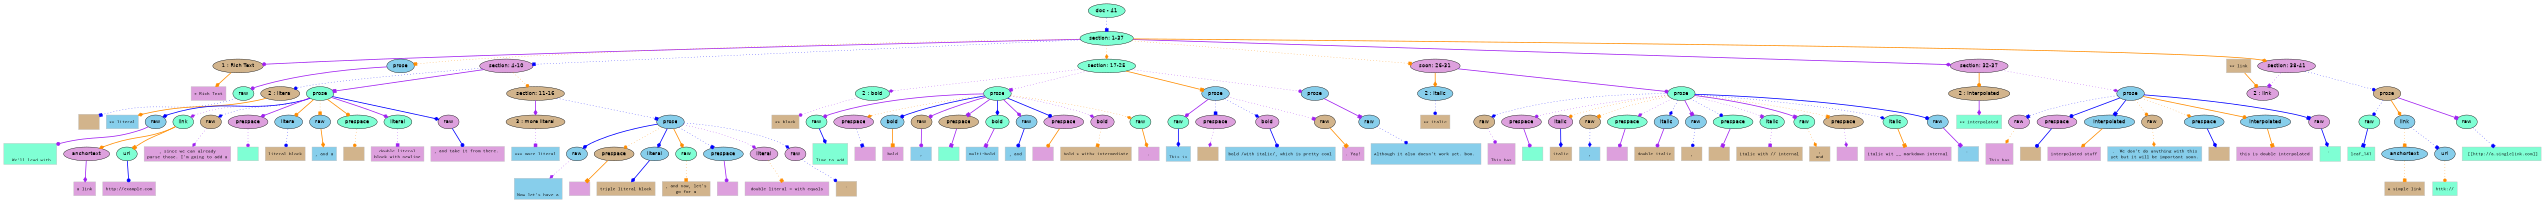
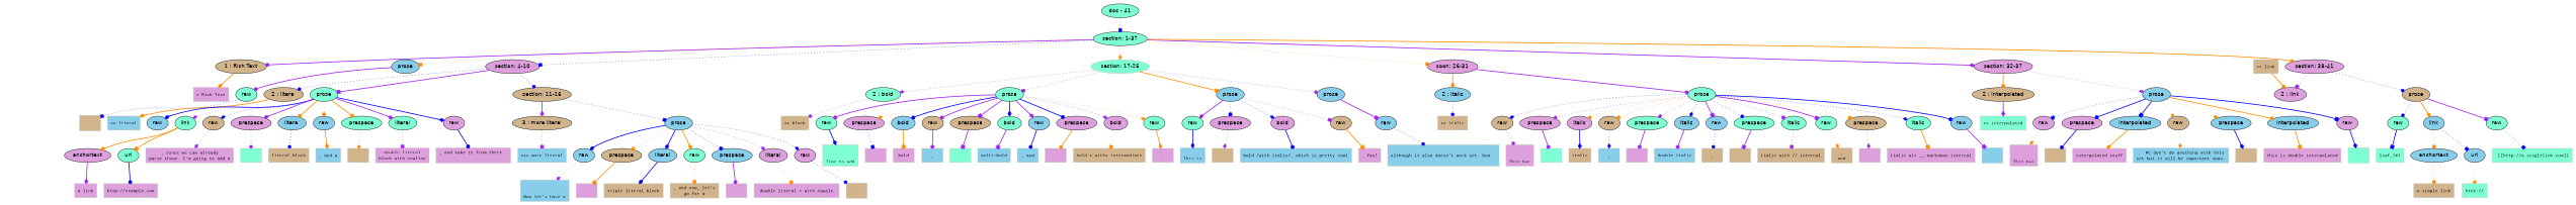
  digraph {
    node [fillcolor=plum fontname=Helvetica style=filled]
    edge [arrowhead=diamond color=purple style=bold]
    n1 [fillcolor=aquamarine label="section: 1-37"]
    n2 [fillcolor=tan label="1 : Rich Text"]
    n3 [fillcolor=skyblue label=prose]
    n4 [label="section: 4-10"]
-   n5 [fillcolor=aquamarine label="section: 17-25"]
+   n5 [fillcolor=aquamarine label="section: 17-25" color=Gray]
    n6 [label="soon: 26-31"]
    n7 [label="section: 32-37"]
    n8 [label="section: 38-41"]
    n9 [fillcolor=aquamarine label=raw]
    n10 [fillcolor=tan label="2 : literal"]
    n11 [fillcolor=aquamarine label=prose]
    n12 [fillcolor=tan label="section: 11-16"]
    n13 [fillcolor=skyblue label=raw]
    n14 [fillcolor=aquamarine label=link]
    n15 [fillcolor=tan label=raw]
    n16 [label=prespace]
    n17 [fillcolor=skyblue label=literal]
    n18 [fillcolor=skyblue label=raw]
    n19 [fillcolor=aquamarine label=prespace]
    n20 [fillcolor=aquamarine label=literal]
    n21 [label=raw]
    n22 [label=anchortext]
    n23 [fillcolor=aquamarine label=url]
    n24 [fillcolor=skyblue label="2 : italic"]
    n25 [fillcolor=aquamarine label=prose]
    n26 [fillcolor=tan label="3 : more literal"]
    n27 [fillcolor=skyblue label=prose]
    n28 [fillcolor=skyblue label=raw]
    n29 [fillcolor=tan label=prespace]
    n30 [fillcolor=skyblue label=literal]
    n31 [fillcolor=aquamarine label=raw]
    n32 [fillcolor=skyblue label=prespace]
    n33 [label=literal]
    n34 [label=raw]
    n35 [fillcolor=aquamarine label="2 : bold"]
    n36 [fillcolor=aquamarine label=prose]
    n37 [fillcolor=skyblue label=prose]
    n38 [fillcolor=skyblue label=prose]
    n39 [fillcolor=aquamarine label=raw]
    n40 [label=prespace]
    n41 [fillcolor=skyblue label=bold]
    n42 [fillcolor=tan label=raw]
    n43 [fillcolor=tan label=prespace]
    n44 [fillcolor=aquamarine label=bold]
    n45 [fillcolor=skyblue label=raw]
    n46 [label=prespace]
    n47 [label=bold]
    n48 [fillcolor=aquamarine label=raw]
    n49 [fillcolor=aquamarine label=raw]
    n50 [label=prespace]
    n51 [label=bold]
    n52 [fillcolor=tan label=raw]
    n53 [fillcolor=skyblue label=raw]
    n54 [fillcolor=tan label=raw]
    n55 [label=prespace]
    n56 [label=italic]
    n57 [fillcolor=tan label=raw]
    n58 [fillcolor=aquamarine label=prespace]
    n59 [fillcolor=skyblue label=italic]
    n60 [fillcolor=skyblue label=raw]
    n61 [fillcolor=aquamarine label=prespace]
    n62 [fillcolor=aquamarine label=italic]
    n63 [fillcolor=aquamarine label=raw]
    n64 [fillcolor=tan label=prespace]
    n65 [fillcolor=aquamarine label=italic]
    n66 [fillcolor=skyblue label=raw]
    n67 [fillcolor=tan label="2 : interpolated"]
    n68 [fillcolor=skyblue label=prose]
    n69 [label=raw]
    n70 [label=prespace]
    n71 [fillcolor=skyblue label=interpolated]
    n72 [fillcolor=tan label=raw]
    n73 [fillcolor=skyblue label=prespace]
    n74 [fillcolor=skyblue label=interpolated]
    n75 [label=raw]
    n76 [label="2 : link"]
    n77 [fillcolor=tan label=prose]
    n78 [fillcolor=aquamarine label=raw]
    n79 [fillcolor=skyblue label=link]
    n80 [fillcolor=aquamarine label=raw]
    n81 [fillcolor=skyblue label=anchortext]
    n82 [fillcolor=skyblue label=url]
    n83 [color=Gray fontname=Inconsolata label="* Rich Text" shape=rectangle]
    n84 [color=Gray fillcolor=tan fontname=Inconsolata label="\n\n" shape=rectangle]
    n85 [color=Gray fillcolor=skyblue fontname=Inconsolata label="** literal" shape=rectangle]
-   n86 [color=Gray fillcolor=aquamarine fontname=Inconsolata label="\n\n  We'll lead with " shape=rectangle]
    n87 [color=Gray fontname=Inconsolata label=", since we can already\nparse those. I'm going to add a" shape=rectangle]
    n88 [color=Gray fillcolor=aquamarine fontname=Inconsolata label=" " shape=rectangle]
    n89 [color=Gray fillcolor=tan fontname=Inconsolata label="literal block" shape=rectangle]
    n90 [color=Gray fillcolor=skyblue fontname=Inconsolata label=", and a" shape=rectangle]
    n91 [color=Gray fillcolor=tan fontname=Inconsolata label=" " shape=rectangle]
    n92 [color=Gray fontname=Inconsolata label="double literal\nblock with newline" shape=rectangle]
    n93 [color=Gray fontname=Inconsolata label=", and take it from there. \n\n" shape=rectangle]
    n94 [color=Gray fontname=Inconsolata label="a link" shape=rectangle]
    n95 [color=Gray fontname=Inconsolata label="http://example.com" shape=rectangle]
    n96 [color=Gray fillcolor=skyblue fontname=Inconsolata label="*** more literal" shape=rectangle]
    n97 [color=Gray fillcolor=skyblue fontname=Inconsolata label="\n\nNow let's have a" shape=rectangle]
    n98 [color=Gray fontname=Inconsolata label=" " shape=rectangle]
    n99 [color=Gray fillcolor=tan fontname=Inconsolata label="triple literal block" shape=rectangle]
    n100 [color=Gray fillcolor=tan fontname=Inconsolata label=", and now, let's\ngo for a" shape=rectangle]
    n101 [color=Gray fontname=Inconsolata label=" " shape=rectangle]
    n102 [color=Gray fontname=Inconsolata label=" double literal = with equals " shape=rectangle]
    n103 [color=Gray fillcolor=tan fontname=Inconsolata label=".\n\n" shape=rectangle]
    n104 [color=Gray fillcolor=tan fontname=Inconsolata label="** block" shape=rectangle]
    n105 [color=Gray fillcolor=aquamarine fontname=Inconsolata label="\n\nTime to add" shape=rectangle]
    n106 [color=Gray fontname=Inconsolata label=" " shape=rectangle]
    n107 [color=Gray fontname=Inconsolata label=bold shape=rectangle]
    n108 [color=Gray fillcolor=skyblue fontname=Inconsolata label="," shape=rectangle]
    n109 [color=Gray fillcolor=aquamarine fontname=Inconsolata label=" " shape=rectangle]
    n110 [color=Gray fillcolor=skyblue fontname=Inconsolata label="multi-bold" shape=rectangle]
    n111 [color=Gray fillcolor=skyblue fontname=Inconsolata label=", and" shape=rectangle]
    n112 [color=Gray fontname=Inconsolata label=" " shape=rectangle]
    n113 [color=Gray fillcolor=tan fontname=Inconsolata label="bold * with* intermediate" shape=rectangle]
    n114 [color=Gray fontname=Inconsolata label=".\n" shape=rectangle]
    n115 [color=Gray fillcolor=skyblue fontname=Inconsolata label="\nThis is" shape=rectangle]
    n116 [color=Gray fillcolor=tan fontname=Inconsolata label=" " shape=rectangle]
    n117 [color=Gray fillcolor=skyblue fontname=Inconsolata label="bold /with italic/, which is pretty cool" shape=rectangle]
    n118 [color=Gray fontname=Inconsolata label=". Yay!\n" shape=rectangle]
    n119 [color=Gray fillcolor=skyblue fontname=Inconsolata label="\nAlthough it also doesn't work yet. boo. \n\n" shape=rectangle]
    n120 [color=Gray fillcolor=tan fontname=Inconsolata label="** italic" shape=rectangle]
    n121 [color=Gray fontname=Inconsolata label="\n\nThis has" shape=rectangle]
    n122 [color=Gray fillcolor=aquamarine fontname=Inconsolata label=" " shape=rectangle]
    n123 [color=Gray fillcolor=tan fontname=Inconsolata label=italic shape=rectangle]
    n124 [color=Gray fillcolor=skyblue fontname=Inconsolata label="," shape=rectangle]
    n125 [color=Gray fontname=Inconsolata label=" " shape=rectangle]
-   n126 [color=Gray fillcolor=tan fontname=Inconsolata label="double italic" shape=rectangle]
+   n126 [color=Gray fillcolor=skyblue fontname=Inconsolata label="double italic" shape=rectangle]
    n127 [color=Gray fillcolor=tan fontname=Inconsolata label="," shape=rectangle]
    n128 [color=Gray fillcolor=tan fontname=Inconsolata label=" " shape=rectangle]
    n129 [color=Gray fillcolor=tan fontname=Inconsolata label="italic with // internal" shape=rectangle]
    n130 [color=Gray fillcolor=tan fontname=Inconsolata label=",\nand" shape=rectangle]
    n131 [color=Gray fontname=Inconsolata label=" " shape=rectangle]
    n132 [color=Gray fontname=Inconsolata label="italic wit __ markdown internal" shape=rectangle]
    n133 [color=Gray fillcolor=skyblue fontname=Inconsolata label=". \n\n" shape=rectangle]
    n134 [color=Gray fillcolor=aquamarine fontname=Inconsolata label="** interpolated" shape=rectangle]
    n135 [color=Gray fontname=Inconsolata label="\n\nThis has" shape=rectangle]
    n136 [color=Gray fillcolor=tan fontname=Inconsolata label=" " shape=rectangle]
    n137 [color=Gray fontname=Inconsolata label="interpolated stuff" shape=rectangle]
    n138 [color=Gray fillcolor=skyblue fontname=Inconsolata label=".  We don't do anything with this\nyet but it will be important soon." shape=rectangle]
    n139 [color=Gray fillcolor=tan fontname=Inconsolata label=" " shape=rectangle]
    n140 [color=Gray fontname=Inconsolata label="this is double interpolated" shape=rectangle]
    n141 [color=Gray fillcolor=aquamarine fontname=Inconsolata label=". \n\n" shape=rectangle]
    leaf_141 [color=Gray fillcolor=aquamarine fontname=Inconsolata shape=rectangle]
    n143 [color=Gray fillcolor=aquamarine fontname=Inconsolata label=" [[http://a.singlelink.com]]\n" shape=rectangle]
    n144 [color=Gray fillcolor=tan fontname=Inconsolata label="A simple link" shape=rectangle]
    n145 [color=Gray fillcolor=aquamarine fontname=Inconsolata label="httk://" shape=rectangle]
    n146 [fillcolor=aquamarine label="doc - 41"]
    n147 [color=Gray fillcolor=tan fontname=Inconsolata label="** link" shape=rectangle]
    subgraph sub_1 {
      rank=same
      n1
    }
    subgraph sub_2 {
      rank=same
      n2
      n3
      n4
      n5
      n6
      n7
      n8
    }
    subgraph sub_3 {
      rank=same
      n9
    }
    subgraph sub_4 {
      rank=same
      n10
      n11
      n12
    }
    subgraph sub_5 {
      rank=same
      n13
      n14
      n15
      n16
      n17
      n18
      n19
      n20
      n21
    }
    subgraph sub_6 {
      rank=same
      n22
      n23
    }
    subgraph sub_7 {
      rank=same
      n24
      n25
    }
    subgraph sub_8 {
      rank=same
      n26
      n27
    }
    subgraph sub_9 {
      rank=same
      n28
      n29
      n30
      n31
      n32
      n33
      n34
    }
    subgraph sub_10 {
      rank=same
      n35
      n36
      n37
      n38
    }
    subgraph sub_11 {
      rank=same
      n39
      n40
      n41
      n42
      n43
      n44
      n45
      n46
      n47
      n48
    }
    subgraph sub_12 {
      rank=same
      n49
      n50
      n51
      n52
    }
    subgraph sub_13 {
      rank=same
      n53
    }
    subgraph sub_14 {
      rank=same
      n54
      n55
      n56
      n57
      n58
      n59
      n60
      n61
      n62
      n63
      n64
      n65
      n66
    }
    subgraph sub_15 {
      rank=same
      n67
      n68
    }
    subgraph sub_16 {
      rank=same
      n69
      n70
      n71
      n72
      n73
      n74
      n75
    }
    subgraph sub_17 {
      rank=same
      n76
      n77
    }
    subgraph sub_18 {
      rank=same
      n78
      n79
      n80
    }
    subgraph sub_19 {
      rank=same
      n81
      n82
    }
    n1 -> n2 [arrowhead=dot]
    n1 -> n3 [arrowhead=box color=darkorange style=dotted]
    n1 -> n4 [arrowhead=box color=blue style=dotted]
    n1 -> n5 [color=darkorange style=dotted]
    n1 -> n6 [arrowhead=box color=darkorange style=dotted]
    n1 -> n7
    n1 -> n8 [color=darkorange]
    n2 -> n83 [color=darkorange]
    n3 -> n9 [arrowhead=dot]
    n4 -> n10 [arrowhead=dot color=blue style=dotted]
    n4 -> n11 [arrowhead=box]
-   n4 -> n12 [arrowhead=dot color=darkorange style=dotted]
+   n4 -> n12 [arrowhead=dot color=blue style=dotted]
    n5 -> n35 [style=dotted]
    n5 -> n36 [arrowhead=box style=dotted]
    n5 -> n37 [arrowhead=box color=darkorange]
    n5 -> n38 [arrowhead=dot style=dotted]
    n6 -> n24 [color=darkorange]
    n6 -> n25 [arrowhead=dot]
    n7 -> n67 [arrowhead=dot color=darkorange]
    n7 -> n68 [style=dotted]
    n8 -> n76 [arrowhead=box style=dotted]
    n8 -> n77 [arrowhead=dot color=blue style=dotted]
    n9 -> n84 [arrowhead=box color=blue style=dotted]
    n10 -> n85 [color=darkorange]
    n11 -> n13 [color=blue]
    n11 -> n14 [style=dotted]
    n11 -> n15 [color=blue style=dotted]
    n11 -> n16
    n11 -> n17 [arrowhead=dot color=darkorange]
    n11 -> n18 [arrowhead=box color=darkorange style=dotted]
    n11 -> n19 [arrowhead=dot color=darkorange]
    n11 -> n20
    n11 -> n21 [color=blue]
    n12 -> n26
    n12 -> n27 [arrowhead=box color=blue style=dotted]
-   n13 -> n86 [arrowhead=dot]
    n14 -> n22 [color=darkorange]
    n14 -> n23 [arrowhead=box color=darkorange]
    n15 -> n87 [style=dotted]
    n16 -> n88 [arrowhead=dot style=dotted]
    n17 -> n89 [arrowhead=dot color=blue style=dotted]
    n18 -> n90 [color=darkorange]
    n19 -> n91 [arrowhead=dot color=darkorange style=dotted]
    n20 -> n92 [arrowhead=box style=dotted]
    n21 -> n93 [arrowhead=dot color=blue]
    n22 -> n94
    n23 -> n95 [arrowhead=dot color=blue]
    n24 -> n120 [arrowhead=dot color=blue style=dotted]
    n25 -> n54 [color=blue style=dotted]
    n25 -> n55 [arrowhead=dot style=dotted]
    n25 -> n56 [arrowhead=dot color=darkorange style=dotted]
    n25 -> n57 [arrowhead=box color=darkorange style=dotted]
    n25 -> n58 [style=dotted]
    n25 -> n59 [color=blue style=dotted]
    n25 -> n60 [arrowhead=box]
    n25 -> n61 [arrowhead=dot color=blue style=dotted]
    n25 -> n62 [arrowhead=box style=dotted]
    n25 -> n63 [arrowhead=box]
    n25 -> n64 [arrowhead=box color=darkorange style=dotted]
    n25 -> n65 [color=blue style=dotted]
    n25 -> n66 [arrowhead=dot color=blue]
    n26 -> n96 [arrowhead=box style=dotted]
    n27 -> n28 [color=blue]
    n27 -> n29 [arrowhead=dot color=darkorange style=dotted]
    n27 -> n30 [color=blue]
    n27 -> n31 [color=darkorange]
    n27 -> n32 [arrowhead=box color=blue style=dotted]
    n27 -> n33 [style=dotted]
    n27 -> n34 [color=blue style=dotted]
    n28 -> n97 [style=dotted]
    n29 -> n98 [arrowhead=box color=darkorange]
    n30 -> n99 [color=blue]
    n31 -> n100 [arrowhead=box color=darkorange style=dotted]
    n32 -> n101 [arrowhead=dot]
    n33 -> n102 [arrowhead=box color=darkorange style=dotted]
    n34 -> n103 [arrowhead=dot color=blue style=dotted]
    n35 -> n104 [arrowhead=dot style=dotted]
    n36 -> n39 [arrowhead=dot]
    n36 -> n40 [color=darkorange style=dotted]
    n36 -> n41 [arrowhead=dot color=blue]
    n36 -> n42 [arrowhead=dot]
    n36 -> n43 [arrowhead=box]
    n36 -> n44 [color=blue]
    n36 -> n45
    n36 -> n46 [arrowhead=dot color=blue]
    n36 -> n47 [style=dotted]
    n36 -> n48 [color=darkorange style=dotted]
    n37 -> n49
    n37 -> n50 [arrowhead=box color=blue style=dotted]
    n37 -> n51 [color=blue style=dotted]
    n37 -> n52 [arrowhead=box style=dotted]
    n38 -> n53 [arrowhead=box]
    n39 -> n105 [color=blue]
    n40 -> n106 [arrowhead=box color=blue style=dotted]
    n41 -> n107 [arrowhead=box color=darkorange]
    n42 -> n108 [arrowhead=dot]
    n43 -> n109 [arrowhead=box]
    n44 -> n110 [arrowhead=box]
    n45 -> n111 [arrowhead=dot color=blue]
    n46 -> n112 [arrowhead=dot color=darkorange]
    n47 -> n113 [arrowhead=box color=darkorange style=dotted]
    n48 -> n114 [color=darkorange]
    n49 -> n115 [color=blue]
    n50 -> n116 [style=dotted]
    n51 -> n117 [arrowhead=dot color=blue]
    n52 -> n118 [arrowhead=box color=darkorange]
    n53 -> n119 [arrowhead=dot color=blue style=dotted]
    n54 -> n121 [arrowhead=dot style=dotted]
    n55 -> n122 [arrowhead=dot]
    n56 -> n123 [color=blue]
    n57 -> n124 [color=blue style=dotted]
    n58 -> n125 [arrowhead=dot]
    n59 -> n126 [arrowhead=dot]
    n60 -> n127 [arrowhead=dot color=blue style=dotted]
    n61 -> n128 [arrowhead=box]
    n62 -> n129 [arrowhead=box style=dotted]
    n63 -> n130 [color=darkorange style=dotted]
    n64 -> n131 [style=dotted]
    n65 -> n132 [arrowhead=box color=darkorange]
    n66 -> n133 [arrowhead=box]
    n67 -> n134
    n68 -> n69 [arrowhead=box color=blue style=dotted]
    n68 -> n70 [arrowhead=dot color=blue]
    n68 -> n71 [arrowhead=box color=blue]
    n68 -> n72 [arrowhead=dot color=darkorange style=dotted]
    n68 -> n73 [color=darkorange style=dotted]
    n68 -> n74 [arrowhead=dot color=darkorange]
    n68 -> n75 [arrowhead=box color=blue]
    n69 -> n135 [color=darkorange style=dotted]
    n70 -> n136 [arrowhead=dot color=blue]
    n71 -> n137 [color=darkorange]
    n72 -> n138 [color=darkorange style=dotted]
    n73 -> n139 [color=blue]
    n74 -> n140 [arrowhead=box color=darkorange]
    n75 -> n141 [color=blue]
    n77 -> n78 [arrowhead=dot color=blue style=dotted]
    n77 -> n79 [color=darkorange]
    n77 -> n80 [arrowhead=box]
    n78 -> leaf_141 [arrowhead=box color=blue]
    n79 -> n81 [arrowhead=box color=darkorange style=dotted]
    n79 -> n82 [arrowhead=box color=blue style=dotted]
    n80 -> n143 [arrowhead=box color=blue style=dotted]
    n81 -> n144 [arrowhead=box color=darkorange style=dotted]
    n82 -> n145 [arrowhead=dot color=darkorange style=dotted]
    n146 -> n1 [arrowhead=box color=blue style=dotted]
    n147 -> n76 [arrowhead=dot color=darkorange]
  }
